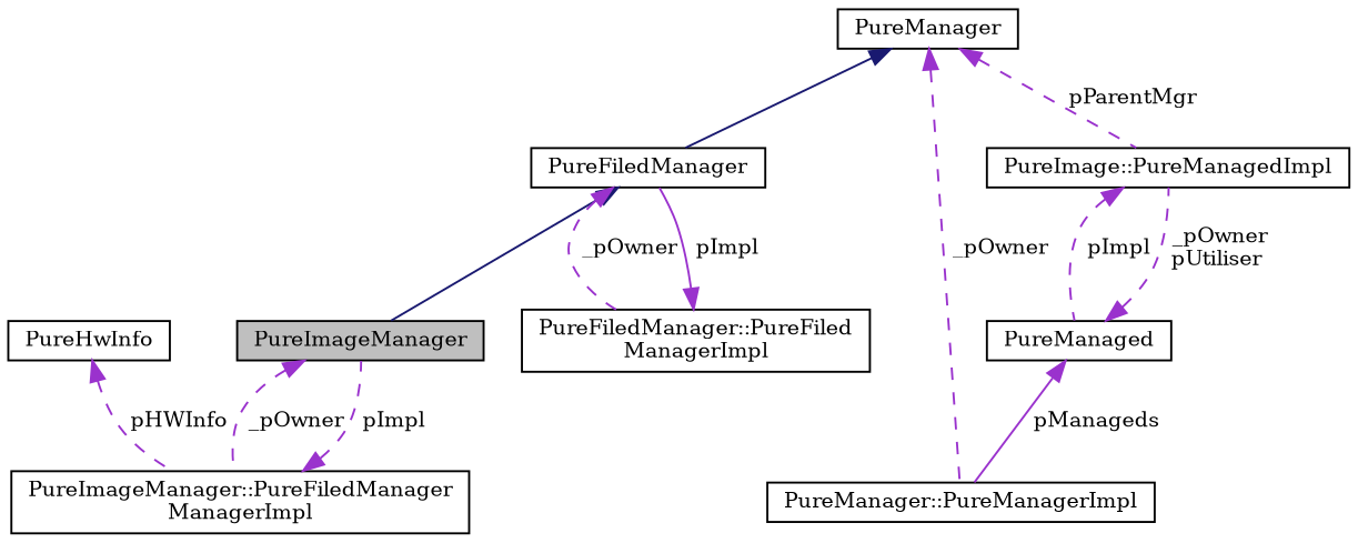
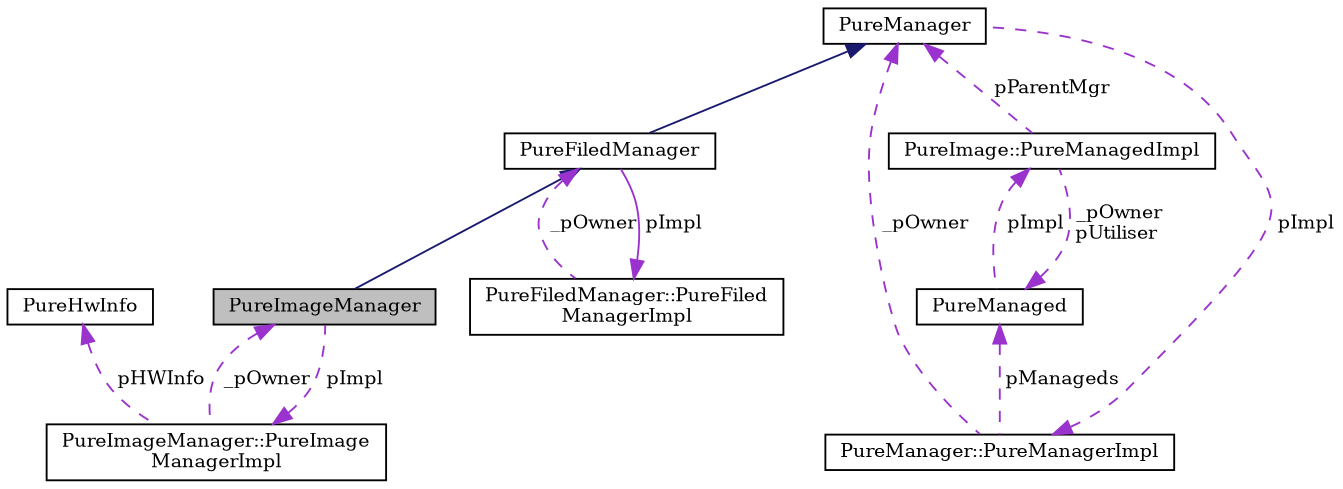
  digraph {
    fontname="DejaVu Serif"
    node [color=black fillcolor=white fontname="DejaVu Serif" fontsize=10 shape=record style=filled]
    edge [color=darkorchid3 dir=back fontname="DejaVu Serif" fontsize=10 labelfontname=Helvetica labelfontsize=10 style=dashed]
    n1 [fillcolor=grey75 fontcolor=black height=0.2 label=PureImageManager width=0.4]
-   n2 [height=0.2 label="PureImageManager::PureFiledManager\lManagerImpl" width=0.4]
+   n2 [height=0.2 label="PureImageManager::PureImage\lManagerImpl" width=0.4]
    n3 [height=0.2 label=PureFiledManager width=0.4]
    n4 [height=0.2 label="PureFiledManager::PureFiled\lManagerImpl" width=0.4]
    n5 [height=0.2 label=PureManager width=0.4]
    n6 [height=0.2 label="PureManager::PureManagerImpl" width=0.4]
    n7 [height=0.2 label="PureImage::PureManagedImpl" width=0.4]
    n8 [height=0.2 label=PureManaged width=0.4]
    n9 [height=0.2 label=PureHwInfo width=0.4]
    n1 -> n2 [label=" _pOwner"]
    n2 -> n1 [label=" pImpl"]
    n3 -> n1 [color=midnightblue style=solid]
    n3 -> n4 [label=" _pOwner"]
    n4 -> n3 [label=" pImpl" style=solid]
    n5 -> n3 [color=midnightblue style=solid]
    n5 -> n6 [label=" _pOwner"]
    n5 -> n7 [label=" pParentMgr"]
+   n6 -> n5 [label=" pImpl"]
    n7 -> n8 [label=" pImpl"]
-   n8 -> n6 [label=" pManageds" style=solid]
+   n8 -> n6 [label=" pManageds"]
    n8 -> n7 [label=" _pOwner\npUtiliser"]
    n9 -> n2 [label=" pHWInfo"]
  }
